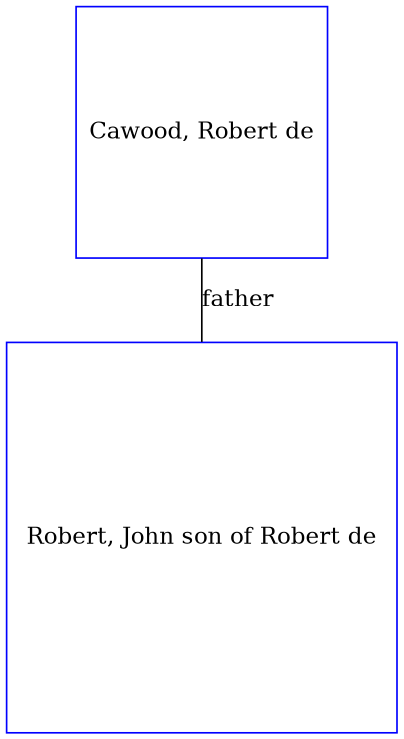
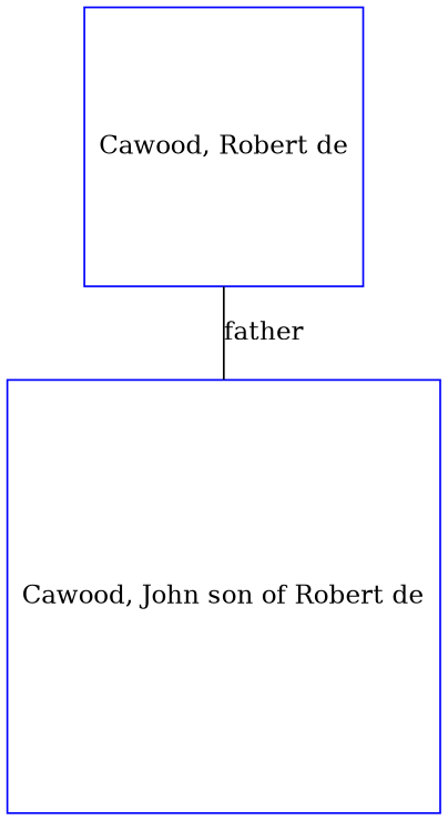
  digraph {
    node [color=blue regular=1 shape=box]
-   n1 [label="Robert, John son of Robert de"]
+   n1 [label="Cawood, John son of Robert de"]
    n2 [label="Cawood, Robert de"]
    n2 -> n1 [arrowsize=0.0 dir=none label=father]
  }
